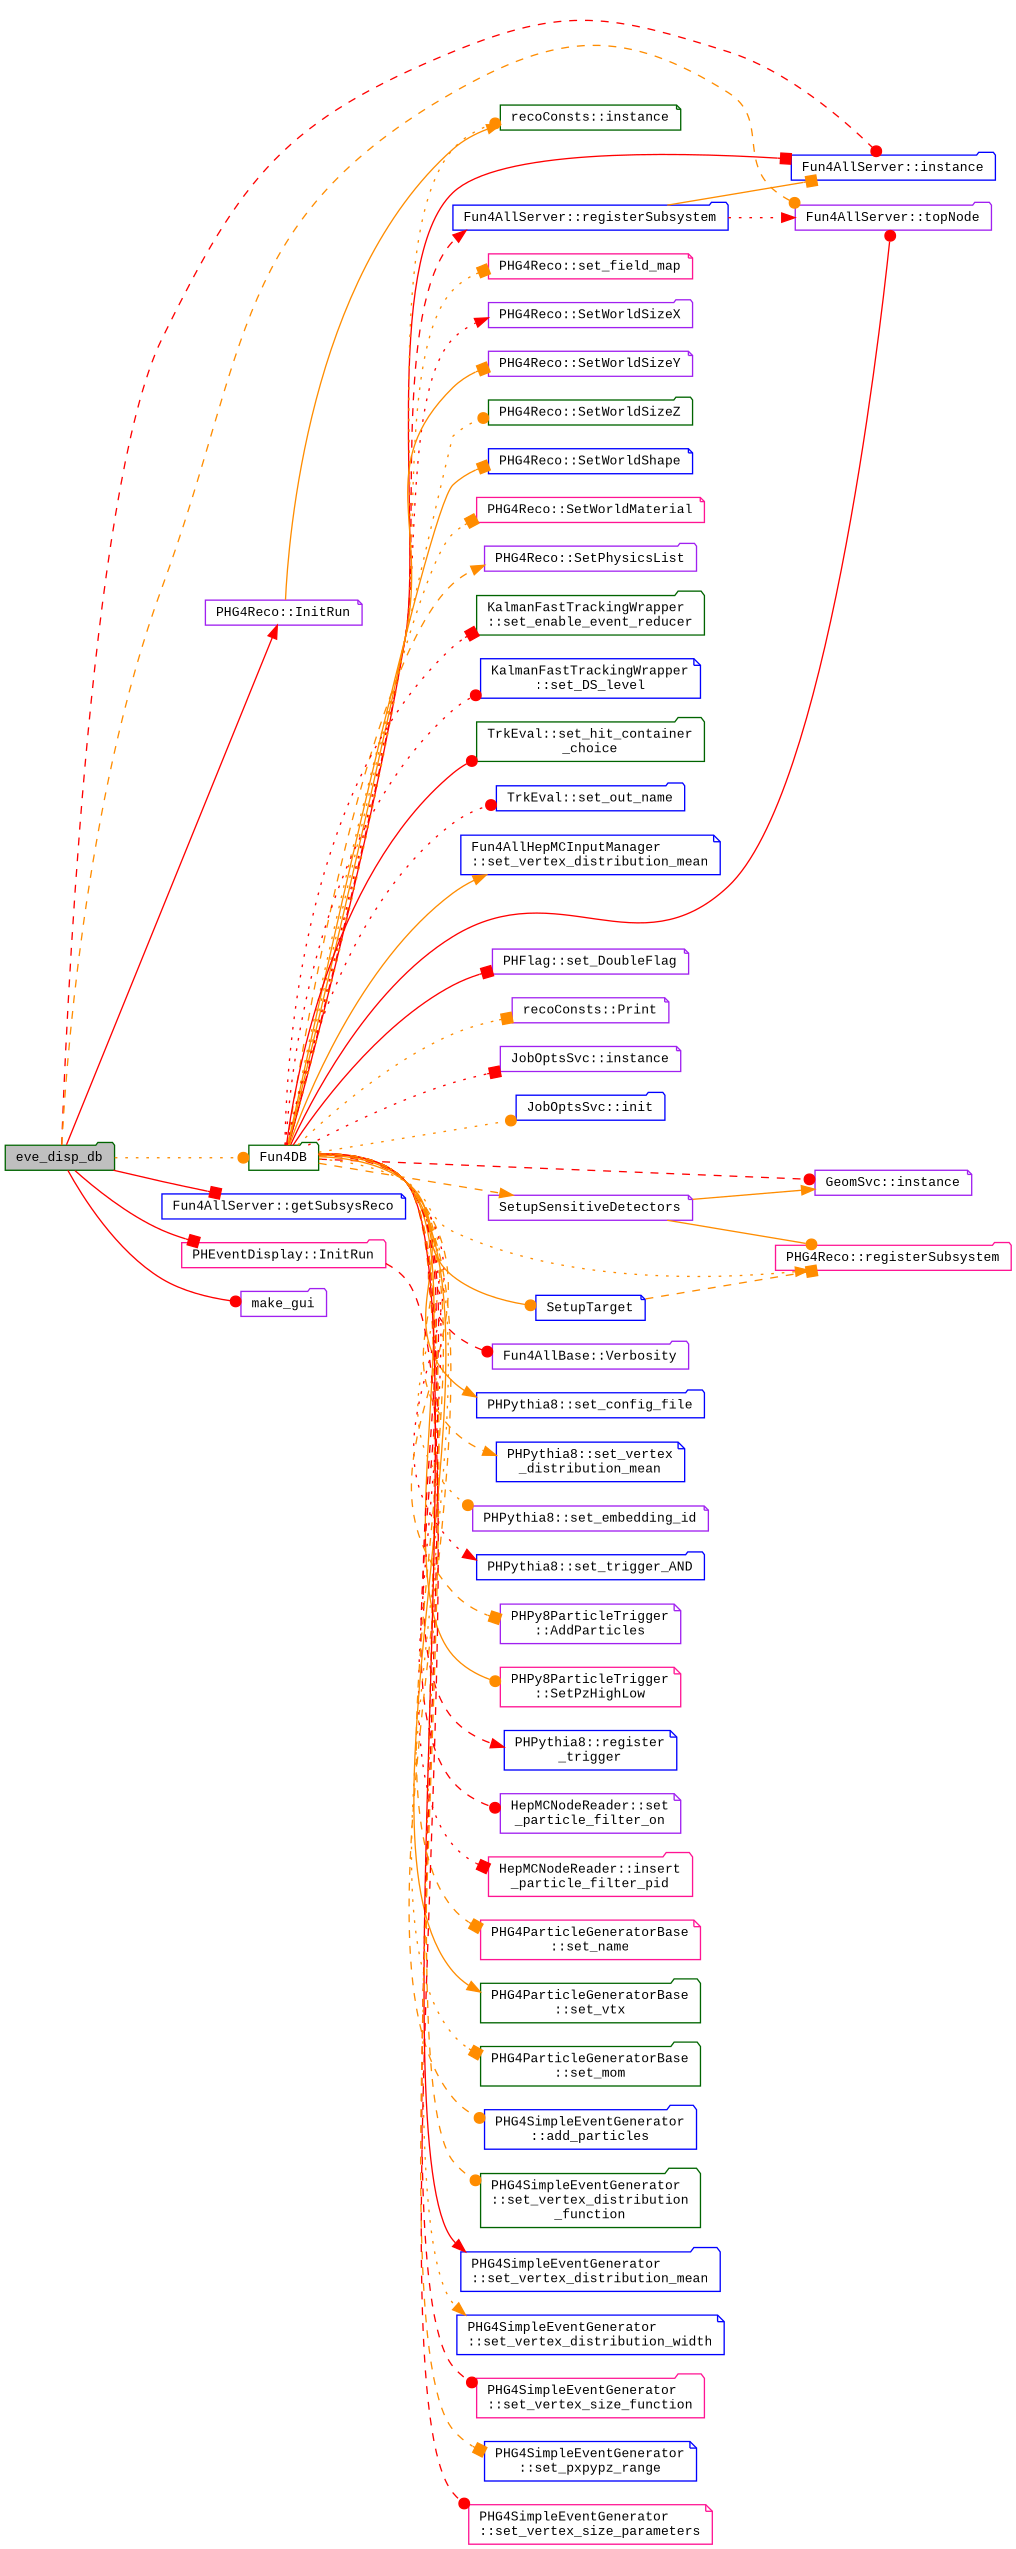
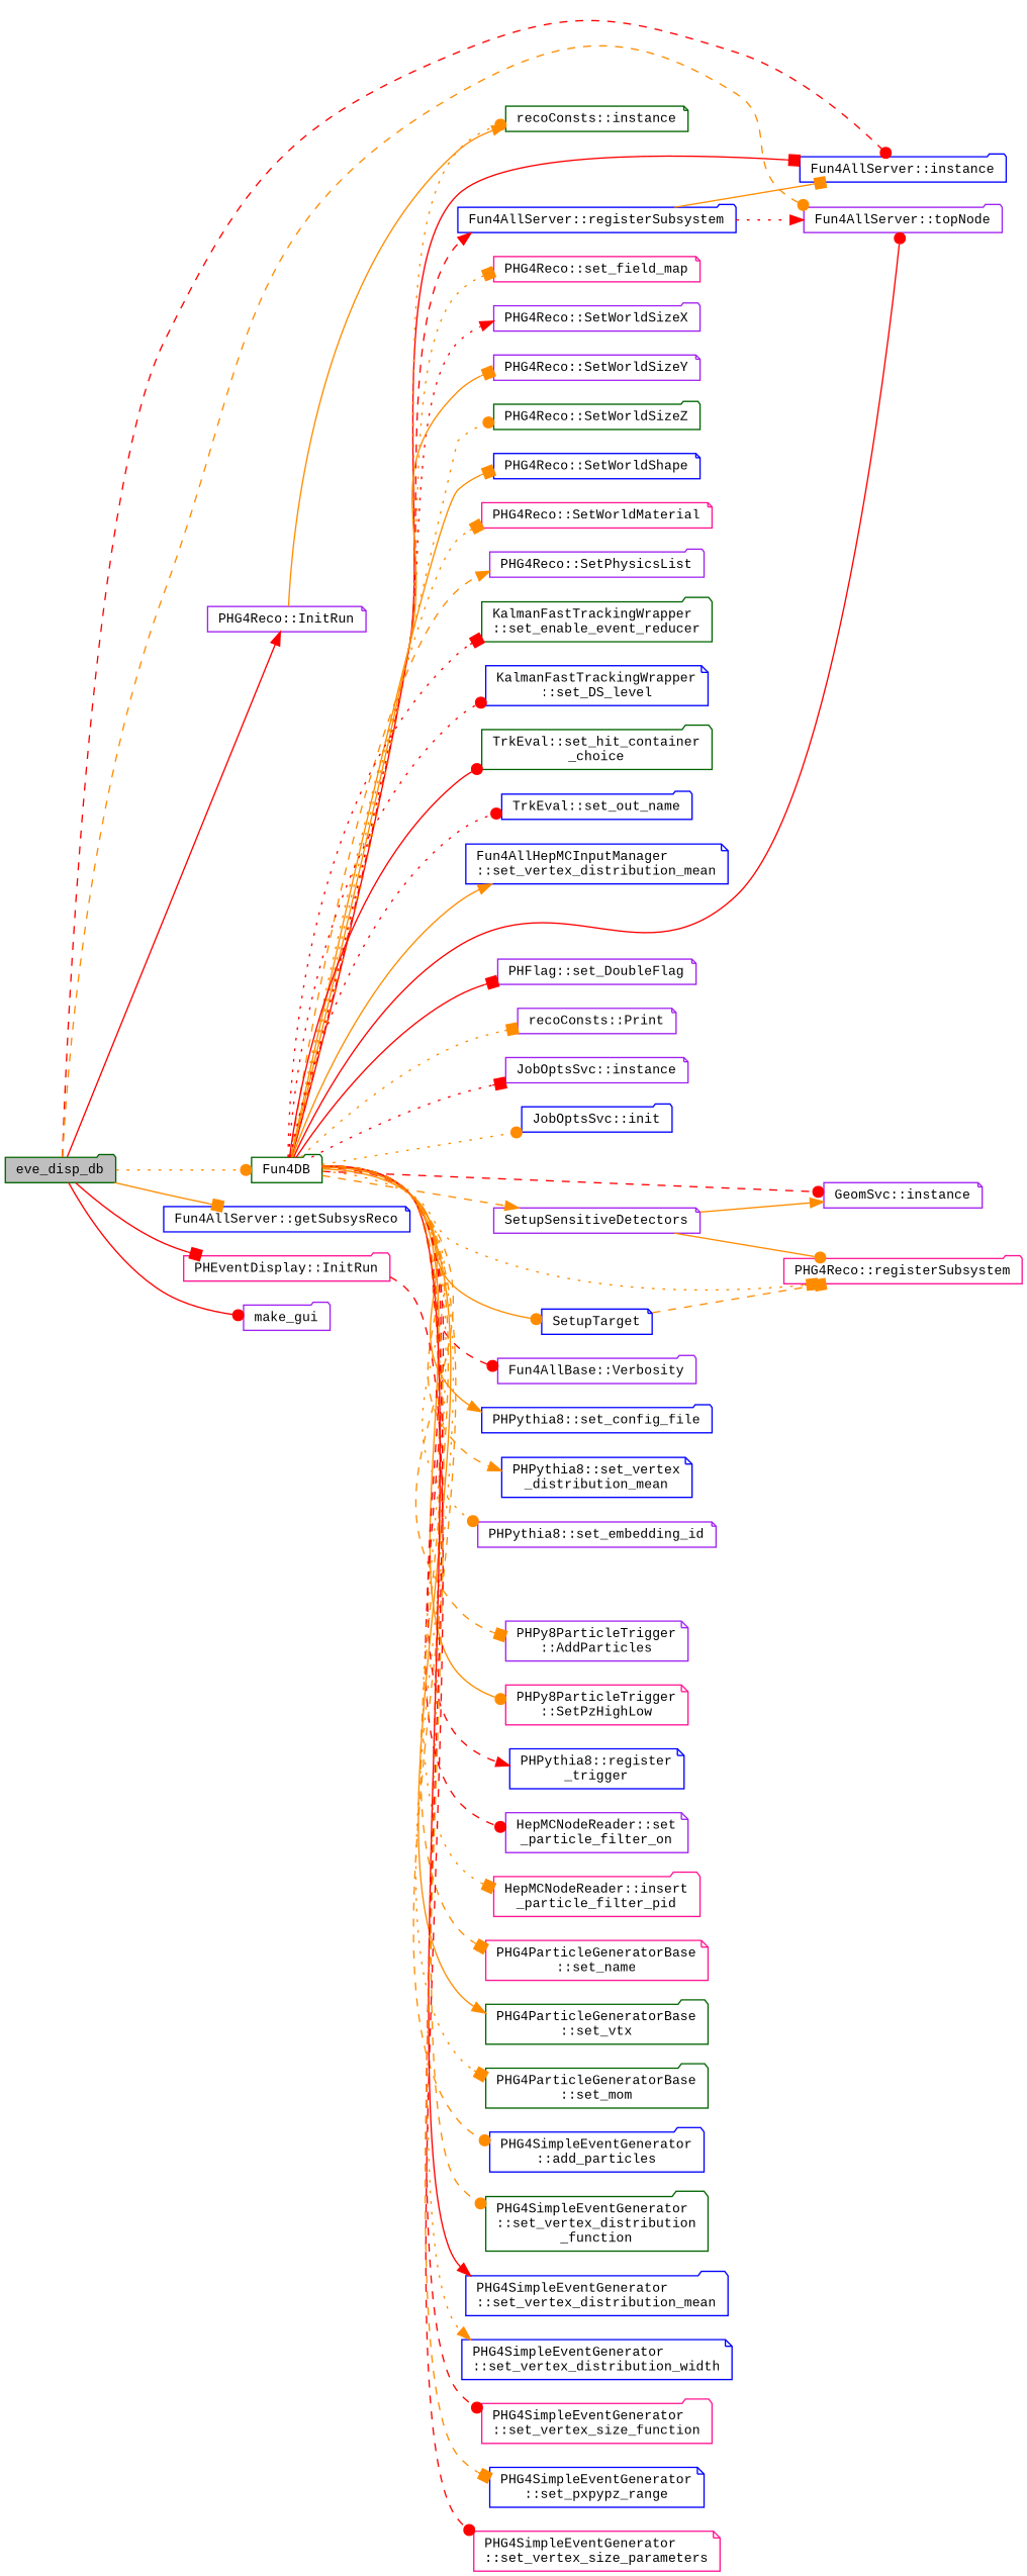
  digraph {
    fontname="Liberation Mono"
    rankdir=LR
    node [color=blue fontname="Liberation Mono" fontsize=10 shape=folder]
    edge [arrowhead=dot color=darkorange fontname="Liberation Mono" fontsize=10 labelfontname=FreeSans labelfontsize=10 style=solid]
    n1 [color=darkgreen fillcolor=grey75 fontcolor=black height=0.2 label=eve_disp_db style=filled width=0.4]
    n2 [color=darkgreen height=0.2 label=Fun4DB width=0.4]
    n3 [height=0.2 label="Fun4AllServer::instance" width=0.4]
    n4 [color=purple height=0.2 label="Fun4AllServer::topNode" width=0.4]
    n5 [height=0.2 label="Fun4AllServer::getSubsysReco" shape=note width=0.4]
    n6 [color=deeppink height=0.2 label="PHEventDisplay::InitRun" width=0.4]
    n7 [color=purple height=0.2 label="PHG4Reco::InitRun" shape=note width=0.4]
    n8 [color=purple height=0.2 label=make_gui width=0.4]
    n9 [color=darkgreen height=0.2 label="recoConsts::instance" shape=note width=0.4]
    n10 [color=purple height=0.2 label="PHFlag::set_DoubleFlag" shape=note width=0.4]
    n11 [color=purple height=0.2 label="recoConsts::Print" shape=note width=0.4]
    n12 [color=purple height=0.2 label="JobOptsSvc::instance" shape=note width=0.4]
    n13 [height=0.2 label="JobOptsSvc::init" width=0.4]
    n14 [color=purple height=0.2 label="GeomSvc::instance" shape=note width=0.4]
    n15 [color=purple height=0.2 label="Fun4AllBase::Verbosity" width=0.4]
    n16 [height=0.2 label="PHPythia8::set_config_file" width=0.4]
    n17 [height=0.2 label="PHPythia8::set_vertex\l_distribution_mean" shape=note width=0.4]
    n18 [color=purple height=0.2 label="PHPythia8::set_embedding_id" shape=note width=0.4]
    n19 [height=0.2 label="Fun4AllServer::registerSubsystem" width=0.4]
-   n20 [height=0.2 label="PHPythia8::set_trigger_AND" width=0.4]
    n21 [color=purple height=0.2 label="PHPy8ParticleTrigger\l::AddParticles" shape=note width=0.4]
    n22 [color=deeppink height=0.2 label="PHPy8ParticleTrigger\l::SetPzHighLow" shape=note width=0.4]
    n23 [height=0.2 label="PHPythia8::register\l_trigger" shape=note width=0.4]
    n24 [color=purple height=0.2 label="HepMCNodeReader::set\l_particle_filter_on" shape=note width=0.4]
    n25 [color=deeppink height=0.2 label="HepMCNodeReader::insert\l_particle_filter_pid" width=0.4]
    n26 [color=deeppink height=0.2 label="PHG4ParticleGeneratorBase\l::set_name" shape=note width=0.4]
    n27 [color=darkgreen height=0.2 label="PHG4ParticleGeneratorBase\l::set_vtx" width=0.4]
    n28 [color=darkgreen height=0.2 label="PHG4ParticleGeneratorBase\l::set_mom" width=0.4]
    n29 [height=0.2 label="PHG4SimpleEventGenerator\l::add_particles" width=0.4]
    n30 [color=darkgreen height=0.2 label="PHG4SimpleEventGenerator\l::set_vertex_distribution\l_function" width=0.4]
    n31 [height=0.2 label="PHG4SimpleEventGenerator\l::set_vertex_distribution_mean" width=0.4]
    n32 [height=0.2 label="PHG4SimpleEventGenerator\l::set_vertex_distribution_width" shape=note width=0.4]
    n33 [color=deeppink height=0.2 label="PHG4SimpleEventGenerator\l::set_vertex_size_function" width=0.4]
    n34 [height=0.2 label="PHG4SimpleEventGenerator\l::set_pxpypz_range" shape=note width=0.4]
    n35 [color=deeppink height=0.2 label="PHG4Reco::set_field_map" shape=note width=0.4]
    n36 [color=purple height=0.2 label="PHG4Reco::SetWorldSizeX" width=0.4]
    n37 [color=purple height=0.2 label="PHG4Reco::SetWorldSizeY" shape=note width=0.4]
    n38 [color=darkgreen height=0.2 label="PHG4Reco::SetWorldSizeZ" width=0.4]
    n39 [height=0.2 label="PHG4Reco::SetWorldShape" shape=note width=0.4]
    n40 [color=deeppink height=0.2 label="PHG4Reco::SetWorldMaterial" shape=note width=0.4]
    n41 [color=purple height=0.2 label="PHG4Reco::SetPhysicsList" width=0.4]
    n42 [color=deeppink height=0.2 label="PHG4Reco::registerSubsystem" width=0.4]
    n43 [height=0.2 label=SetupTarget shape=note width=0.4]
    n44 [color=purple height=0.2 label=SetupSensitiveDetectors shape=note width=0.4]
    n45 [color=darkgreen height=0.2 label="KalmanFastTrackingWrapper\l::set_enable_event_reducer" width=0.4]
    n46 [height=0.2 label="KalmanFastTrackingWrapper\l::set_DS_level" shape=note width=0.4]
    n47 [color=darkgreen height=0.2 label="TrkEval::set_hit_container\l_choice" width=0.4]
    n48 [height=0.2 label="TrkEval::set_out_name" width=0.4]
    n49 [height=0.2 label="Fun4AllHepMCInputManager\l::set_vertex_distribution_mean" shape=note width=0.4]
    n50 [color=deeppink height=0.2 label="PHG4SimpleEventGenerator\l::set_vertex_size_parameters" shape=note width=0.4]
    n1 -> n2 [style=dotted]
    n1 -> n3 [color=red style=dashed]
    n1 -> n4 [style=dashed]
-   n1 -> n5 [arrowhead=box color=red]
+   n1 -> n5 [arrowhead=box]
    n1 -> n6 [arrowhead=box color=red]
    n1 -> n7 [arrowhead=normal color=red]
    n1 -> n8 [color=red]
    n2 -> n3 [arrowhead=box color=red]
    n2 -> n4 [color=red]
    n2 -> n9 [style=dotted]
    n2 -> n10 [arrowhead=box color=red]
    n2 -> n11 [arrowhead=box style=dotted]
    n2 -> n12 [arrowhead=box color=red style=dotted]
    n2 -> n13 [style=dotted]
    n2 -> n14 [color=red style=dashed]
    n2 -> n15 [color=red style=dashed]
    n2 -> n16 [arrowhead=normal]
    n2 -> n17 [arrowhead=normal style=dashed]
    n2 -> n18 [style=dotted]
    n2 -> n19 [arrowhead=normal color=red style=dashed]
-   n2 -> n20 [arrowhead=normal color=red style=dotted]
    n2 -> n21 [arrowhead=box style=dashed]
    n2 -> n22
    n2 -> n23 [arrowhead=normal color=red style=dashed]
    n2 -> n24 [color=red style=dashed]
-   n2 -> n25 [arrowhead=box color=red style=dotted]
+   n2 -> n25 [arrowhead=box style=dotted]
    n2 -> n26 [arrowhead=box style=dashed]
    n2 -> n27 [arrowhead=normal]
    n2 -> n28 [arrowhead=box style=dotted]
    n2 -> n29 [style=dashed]
    n2 -> n30 [style=dashed]
    n2 -> n31 [arrowhead=normal color=red]
    n2 -> n32 [arrowhead=normal style=dotted]
    n2 -> n33 [color=red style=dashed]
    n2 -> n34 [arrowhead=box style=dashed]
    n2 -> n35 [arrowhead=box style=dotted]
    n2 -> n36 [arrowhead=normal color=red style=dotted]
    n2 -> n37 [arrowhead=box]
    n2 -> n38 [style=dotted]
    n2 -> n39 [arrowhead=box]
    n2 -> n40 [arrowhead=box style=dotted]
    n2 -> n41 [arrowhead=normal style=dashed]
-   n2 -> n42 [arrowhead=normal style=dotted]
+   n2 -> n42 [arrowhead=box style=dotted]
    n2 -> n43
    n2 -> n44 [arrowhead=normal style=dashed]
    n2 -> n45 [arrowhead=box color=red style=dotted]
    n2 -> n46 [color=red style=dotted]
    n2 -> n47 [color=red]
    n2 -> n48 [color=red style=dotted]
    n2 -> n49 [arrowhead=normal]
    n6 -> n50 [color=red style=dashed]
    n7 -> n9 [arrowhead=normal]
    n19 -> n3 [arrowhead=box]
    n19 -> n4 [arrowhead=normal color=red style=dotted]
    n43 -> n42 [arrowhead=box style=dashed]
    n44 -> n14 [arrowhead=normal]
    n44 -> n42
  }
